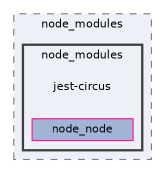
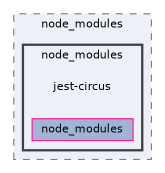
  digraph {
    compound=true
    rankdir=LR
    node [fontname=Helvetica fontsize=10]
    n1 [height=0.2 label="jest-circus" shape=plaintext width=0.4 color=red]
-   n2 [color=deeppink fillcolor="#a2b4d6" height=0.2 label=node_node shape=box style=filled width=0.4]
+   n2 [color=deeppink fillcolor="#a2b4d6" height=0.2 label=node_modules shape=box style=filled width=0.4]
    subgraph cluster_1 {
      bgcolor="#edf0f7"
      fontname=Helvetica
      fontsize=10
      label=node_modules
      pencolor=grey50
      style="filled,dashed"
      subgraph cluster_2 {
        bgcolor="#edf0f7"
        fontname=Helvetica
        fontsize=10
        pencolor=grey25
        style="filled,bold"
        n1
        n2
      }
    }
  }
